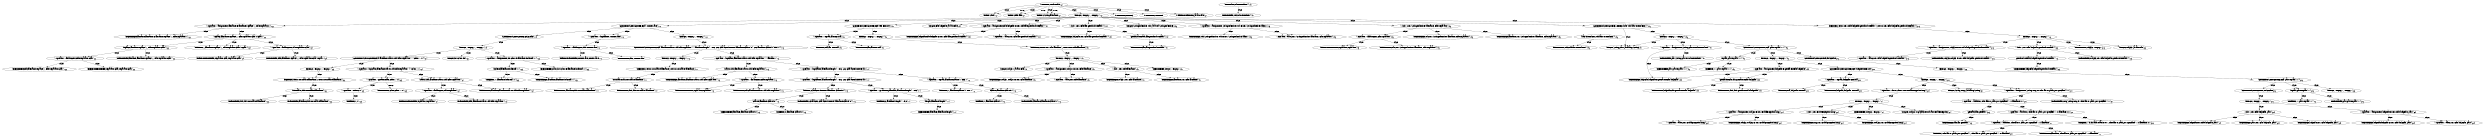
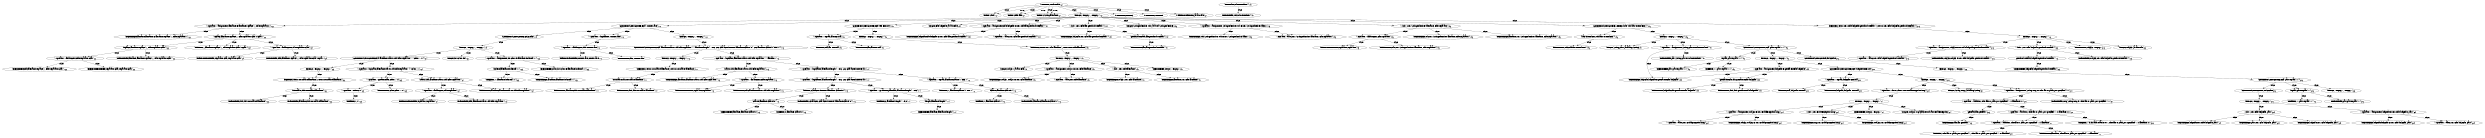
  digraph {
    n1 [label=<(METHOD,resolveFile)<SUB>767</SUB>>]
    n2 [label=<(PARAM,this)<SUB>767</SUB>>]
    n3 [label=<(PARAM,File file)<SUB>767</SUB>>]
    n4 [label=<(PARAM,String filename)<SUB>767</SUB>>]
    n5 [label=<(BLOCK,&lt;empty&gt;,&lt;empty&gt;)<SUB>767</SUB>>]
    n6 [label=<(MODIFIER,PUBLIC)>]
    n7 [label=<(MODIFIER,VIRTUAL)>]
    n8 [label=<(METHOD_RETURN,java.io.File)<SUB>767</SUB>>]
    n9 [label=<(&lt;operator&gt;.assignment,filename = filename.replace('/', File.separator...)<SUB>768</SUB>>]
    n10 [label=<(CONTROL_STRUCTURE,IF,if (!onNetWare))<SUB>772</SUB>>]
    n11 [label=<(CONTROL_STRUCTURE,IF,if (file == null))<SUB>790</SUB>>]
    n12 [label=<(LOCAL,File helpFile: java.io.File)<SUB>794</SUB>>]
    n13 [label=<(&lt;operator&gt;.assignment,File helpFile = new File(file.getAbsolutePath()))<SUB>794</SUB>>]
    n14 [label=<(&lt;init&gt;,new File(file.getAbsolutePath()))<SUB>794</SUB>>]
    n15 [label=<(LOCAL,StringTokenizer tok: java.util.StringTokenizer)<SUB>795</SUB>>]
    n16 [label=<(&lt;operator&gt;.assignment,StringTokenizer tok = new StringTokenizer(filen...)<SUB>795</SUB>>]
    n17 [label=<(&lt;init&gt;,new StringTokenizer(filename, File.separator))<SUB>795</SUB>>]
    n18 [label=<(CONTROL_STRUCTURE,WHILE,while (tok.hasMoreTokens()))<SUB>796</SUB>>]
    n19 [label=<(RETURN,return new File(helpFile.getAbsolutePath());,return new File(helpFile.getAbsolutePath());)<SUB>813</SUB>>]
    n20 [label=<(IDENTIFIER,filename,filename = filename.replace('/', File.separator...)<SUB>768</SUB>>]
    n21 [label=<(replace,filename.replace('/', File.separatorChar).repla...)<SUB>768</SUB>>]
    n22 [label=<(&lt;operator&gt;.logicalNot,!onNetWare)<SUB>772</SUB>>]
    n23 [label=<(BLOCK,&lt;empty&gt;,&lt;empty&gt;)<SUB>772</SUB>>]
    n24 [label=<(CONTROL_STRUCTURE,ELSE,else)<SUB>779</SUB>>]
    n25 [label=<(&lt;operator&gt;.equals,file == null)<SUB>790</SUB>>]
    n26 [label=<(BLOCK,&lt;empty&gt;,&lt;empty&gt;)<SUB>790</SUB>>]
    n27 [label=<(IDENTIFIER,helpFile,File helpFile = new File(file.getAbsolutePath()))<SUB>794</SUB>>]
    n28 [label=<(&lt;operator&gt;.alloc,new File(file.getAbsolutePath()))<SUB>794</SUB>>]
    n29 [label=<(IDENTIFIER,helpFile,new File(file.getAbsolutePath()))<SUB>794</SUB>>]
    n30 [label=<(getAbsolutePath,file.getAbsolutePath())<SUB>794</SUB>>]
    n31 [label=<(IDENTIFIER,tok,StringTokenizer tok = new StringTokenizer(filen...)<SUB>795</SUB>>]
    n32 [label=<(&lt;operator&gt;.alloc,new StringTokenizer(filename, File.separator))<SUB>795</SUB>>]
    n33 [label=<(IDENTIFIER,tok,new StringTokenizer(filename, File.separator))<SUB>795</SUB>>]
    n34 [label=<(IDENTIFIER,filename,new StringTokenizer(filename, File.separator))<SUB>795</SUB>>]
    n35 [label=<(&lt;operator&gt;.fieldAccess,File.separator)<SUB>795</SUB>>]
    n36 [label=<(hasMoreTokens,tok.hasMoreTokens())<SUB>796</SUB>>]
    n37 [label=<(BLOCK,&lt;empty&gt;,&lt;empty&gt;)<SUB>796</SUB>>]
    n38 [label=<(BLOCK,&lt;empty&gt;,&lt;empty&gt;)<SUB>813</SUB>>]
    n39 [label=<(replace,filename.replace('/', File.separatorChar))<SUB>768</SUB>>]
    n40 [label=<(LITERAL,'\\',filename.replace('/', File.separatorChar).repla...)<SUB>769</SUB>>]
    n41 [label=<(&lt;operator&gt;.fieldAccess,File.separatorChar)<SUB>769</SUB>>]
    n42 [label=<(IDENTIFIER,filename,filename.replace('/', File.separatorChar))<SUB>768</SUB>>]
    n43 [label=<(&lt;operator&gt;.fieldAccess,File.separatorChar)<SUB>768</SUB>>]
    n44 [label=<(IDENTIFIER,File,filename.replace('/', File.separatorChar).repla...)<SUB>769</SUB>>]
    n45 [label=<(FIELD_IDENTIFIER,separatorChar,separatorChar)<SUB>769</SUB>>]
    n46 [label=<(IDENTIFIER,File,filename.replace('/', File.separatorChar))<SUB>768</SUB>>]
    n47 [label=<(FIELD_IDENTIFIER,separatorChar,separatorChar)<SUB>768</SUB>>]
    n48 [label=<(&lt;operator&gt;.fieldAccess,this.onNetWare)<SUB>772</SUB>>]
    n49 [label=<(CONTROL_STRUCTURE,IF,if (filename.startsWith(File.separator) || (filename.length() &gt;= 2 &amp;&amp; Character.isLetter(filename.charAt(0)) &amp;&amp; filename.charAt(1) == ':')))<SUB>773</SUB>>]
    n50 [label=<(BLOCK,&lt;empty&gt;,&lt;empty&gt;)<SUB>779</SUB>>]
    n51 [label=<(IDENTIFIER,this,!onNetWare)>]
    n52 [label=<(FIELD_IDENTIFIER,onNetWare,onNetWare)<SUB>772</SUB>>]
    n53 [label=<(&lt;operator&gt;.logicalOr,filename.startsWith(File.separator) || (filenam...)<SUB>773</SUB>>]
    n54 [label=<(BLOCK,&lt;empty&gt;,&lt;empty&gt;)<SUB>776</SUB>>]
    n55 [label=<(startsWith,filename.startsWith(File.separator))<SUB>773</SUB>>]
    n56 [label=<(&lt;operator&gt;.logicalAnd,filename.length() &gt;= 2 &amp;&amp; Character.isLetter(fi...)<SUB>774</SUB>>]
    n57 [label=<(RETURN,return normalize(filename);,return normalize(filename);)<SUB>777</SUB>>]
    n58 [label=<(IDENTIFIER,filename,filename.startsWith(File.separator))<SUB>773</SUB>>]
    n59 [label=<(&lt;operator&gt;.fieldAccess,File.separator)<SUB>773</SUB>>]
    n60 [label=<(&lt;operator&gt;.logicalAnd,filename.length() &gt;= 2 &amp;&amp; Character.isLetter(fi...)<SUB>774</SUB>>]
    n61 [label=<(&lt;operator&gt;.equals,filename.charAt(1) == ':')<SUB>776</SUB>>]
    n62 [label=<(IDENTIFIER,File,filename.startsWith(File.separator))<SUB>773</SUB>>]
    n63 [label=<(FIELD_IDENTIFIER,separator,separator)<SUB>773</SUB>>]
    n64 [label=<(&lt;operator&gt;.greaterEqualsThan,filename.length() &gt;= 2)<SUB>774</SUB>>]
    n65 [label=<(isLetter,Character.isLetter(filename.charAt(0)))<SUB>775</SUB>>]
    n66 [label=<(charAt,filename.charAt(1))<SUB>776</SUB>>]
    n67 [label=<(LITERAL,':',filename.charAt(1) == ':')<SUB>776</SUB>>]
    n68 [label=<(length,filename.length())<SUB>774</SUB>>]
    n69 [label=<(LITERAL,2,filename.length() &gt;= 2)<SUB>774</SUB>>]
    n70 [label=<(IDENTIFIER,Character,Character.isLetter(filename.charAt(0)))<SUB>775</SUB>>]
    n71 [label=<(charAt,filename.charAt(0))<SUB>775</SUB>>]
    n72 [label=<(IDENTIFIER,filename,filename.length())<SUB>774</SUB>>]
    n73 [label=<(IDENTIFIER,filename,filename.charAt(0))<SUB>775</SUB>>]
    n74 [label=<(LITERAL,0,filename.charAt(0))<SUB>775</SUB>>]
    n75 [label=<(IDENTIFIER,filename,filename.charAt(1))<SUB>776</SUB>>]
    n76 [label=<(LITERAL,1,filename.charAt(1))<SUB>776</SUB>>]
    n77 [label=<(normalize,this.normalize(filename))<SUB>777</SUB>>]
    n78 [label=<(IDENTIFIER,this,this.normalize(filename))<SUB>777</SUB>>]
    n79 [label=<(IDENTIFIER,filename,this.normalize(filename))<SUB>777</SUB>>]
    n80 [label=<(LOCAL,int colon: int)<SUB>783</SUB>>]
    n81 [label=<(&lt;operator&gt;.assignment,int colon = filename.indexOf(&quot;:&quot;))<SUB>783</SUB>>]
    n82 [label=<(CONTROL_STRUCTURE,IF,if (filename.startsWith(File.separator) || (colon &gt; -1)))<SUB>784</SUB>>]
    n83 [label=<(IDENTIFIER,colon,int colon = filename.indexOf(&quot;:&quot;))<SUB>783</SUB>>]
    n84 [label=<(indexOf,filename.indexOf(&quot;:&quot;))<SUB>783</SUB>>]
    n85 [label=<(&lt;operator&gt;.logicalOr,filename.startsWith(File.separator) || (colon &gt;...)<SUB>784</SUB>>]
    n86 [label=<(BLOCK,&lt;empty&gt;,&lt;empty&gt;)<SUB>785</SUB>>]
    n87 [label=<(IDENTIFIER,filename,filename.indexOf(&quot;:&quot;))<SUB>783</SUB>>]
    n88 [label=<(LITERAL,&quot;:&quot;,filename.indexOf(&quot;:&quot;))<SUB>783</SUB>>]
    n89 [label=<(startsWith,filename.startsWith(File.separator))<SUB>784</SUB>>]
    n90 [label=<(&lt;operator&gt;.greaterThan,colon &gt; -1)<SUB>785</SUB>>]
    n91 [label=<(RETURN,return normalize(filename);,return normalize(filename);)<SUB>786</SUB>>]
    n92 [label=<(IDENTIFIER,filename,filename.startsWith(File.separator))<SUB>784</SUB>>]
    n93 [label=<(&lt;operator&gt;.fieldAccess,File.separator)<SUB>784</SUB>>]
    n94 [label=<(IDENTIFIER,colon,colon &gt; -1)<SUB>785</SUB>>]
    n95 [label=<(&lt;operator&gt;.minus,-1)<SUB>785</SUB>>]
    n96 [label=<(IDENTIFIER,File,filename.startsWith(File.separator))<SUB>784</SUB>>]
    n97 [label=<(FIELD_IDENTIFIER,separator,separator)<SUB>784</SUB>>]
    n98 [label=<(LITERAL,1,-1)<SUB>785</SUB>>]
    n99 [label=<(normalize,this.normalize(filename))<SUB>786</SUB>>]
    n100 [label=<(IDENTIFIER,this,this.normalize(filename))<SUB>786</SUB>>]
    n101 [label=<(IDENTIFIER,filename,this.normalize(filename))<SUB>786</SUB>>]
    n102 [label=<(IDENTIFIER,file,file == null)<SUB>790</SUB>>]
    n103 [label=<(LITERAL,null,file == null)<SUB>790</SUB>>]
    n104 [label=<(RETURN,return new File(filename);,return new File(filename);)<SUB>791</SUB>>]
    n105 [label=<(BLOCK,&lt;empty&gt;,&lt;empty&gt;)<SUB>791</SUB>>]
    n106 [label=<(LOCAL,$obj31: java.io.File)<SUB>791</SUB>>]
    n107 [label=<(&lt;operator&gt;.assignment,$obj31 = new File(filename))<SUB>791</SUB>>]
    n108 [label=<(&lt;init&gt;,new File(filename))<SUB>791</SUB>>]
    n109 [label=<(IDENTIFIER,$obj31,&lt;empty&gt;)<SUB>791</SUB>>]
    n110 [label=<(IDENTIFIER,$obj31,$obj31 = new File(filename))<SUB>791</SUB>>]
    n111 [label=<(&lt;operator&gt;.alloc,new File(filename))<SUB>791</SUB>>]
    n112 [label=<(IDENTIFIER,$obj31,new File(filename))<SUB>791</SUB>>]
    n113 [label=<(IDENTIFIER,filename,new File(filename))<SUB>791</SUB>>]
    n114 [label=<(IDENTIFIER,file,file.getAbsolutePath())<SUB>794</SUB>>]
    n115 [label=<(IDENTIFIER,File,new StringTokenizer(filename, File.separator))<SUB>795</SUB>>]
    n116 [label=<(FIELD_IDENTIFIER,separator,separator)<SUB>795</SUB>>]
    n117 [label=<(IDENTIFIER,tok,tok.hasMoreTokens())<SUB>796</SUB>>]
    n118 [label=<(LOCAL,String part: java.lang.String)<SUB>797</SUB>>]
    n119 [label=<(&lt;operator&gt;.assignment,String part = tok.nextToken())<SUB>797</SUB>>]
    n120 [label=<(CONTROL_STRUCTURE,IF,if (part.equals(&quot;..&quot;)))<SUB>798</SUB>>]
    n121 [label=<(IDENTIFIER,part,String part = tok.nextToken())<SUB>797</SUB>>]
    n122 [label=<(IDENTIFIER,helpFile,helpFile = getParentFile(helpFile))<SUB>799</SUB>>]
    n123 [label=<(equals,part.equals(&quot;..&quot;))<SUB>798</SUB>>]
    n124 [label=<(BLOCK,&lt;empty&gt;,&lt;empty&gt;)<SUB>798</SUB>>]
    n125 [label=<(CONTROL_STRUCTURE,ELSE,else)<SUB>806</SUB>>]
    n126 [label=<(nextToken,tok.nextToken())<SUB>797</SUB>>]
    n127 [label=<(IDENTIFIER,tok,tok.nextToken())<SUB>797</SUB>>]
    n128 [label=<(IDENTIFIER,part,part.equals(&quot;..&quot;))<SUB>798</SUB>>]
    n129 [label=<(LITERAL,&quot;..&quot;,part.equals(&quot;..&quot;))<SUB>798</SUB>>]
    n130 [label=<(&lt;operator&gt;.assignment,helpFile = getParentFile(helpFile))<SUB>799</SUB>>]
    n131 [label=<(CONTROL_STRUCTURE,IF,if (helpFile == null))<SUB>800</SUB>>]
    n132 [label=<(BLOCK,&lt;empty&gt;,&lt;empty&gt;)<SUB>806</SUB>>]
    n133 [label=<(getParentFile,this.getParentFile(helpFile))<SUB>799</SUB>>]
    n134 [label=<(&lt;operator&gt;.equals,helpFile == null)<SUB>800</SUB>>]
    n135 [label=<(BLOCK,&lt;empty&gt;,&lt;empty&gt;)<SUB>800</SUB>>]
    n136 [label=<(IDENTIFIER,this,this.getParentFile(helpFile))<SUB>799</SUB>>]
    n137 [label=<(IDENTIFIER,helpFile,this.getParentFile(helpFile))<SUB>799</SUB>>]
    n138 [label=<(IDENTIFIER,helpFile,helpFile == null)<SUB>800</SUB>>]
    n139 [label=<(LITERAL,null,helpFile == null)<SUB>800</SUB>>]
    n140 [label=<(LOCAL,String msg: java.lang.String)<SUB>801</SUB>>]
    n141 [label=<(&lt;operator&gt;.assignment,String msg = &quot;The file or path you specified (&quot;...)<SUB>801</SUB>>]
    n142 [label=<(&lt;operator&gt;.throw,throw new BuildException(msg);)<SUB>804</SUB>>]
    n143 [label=<(IDENTIFIER,msg,String msg = &quot;The file or path you specified (&quot;...)<SUB>801</SUB>>]
    n144 [label=<(&lt;operator&gt;.addition,&quot;The file or path you specified (&quot; + filename +...)<SUB>801</SUB>>]
    n145 [label=<(BLOCK,&lt;empty&gt;,&lt;empty&gt;)<SUB>804</SUB>>]
    n146 [label=<(&lt;operator&gt;.addition,&quot;The file or path you specified (&quot; + filename +...)<SUB>801</SUB>>]
    n147 [label=<(getPath,file.getPath())<SUB>803</SUB>>]
    n148 [label=<(&lt;operator&gt;.addition,&quot;The file or path you specified (&quot; + filename)<SUB>801</SUB>>]
    n149 [label=<(LITERAL,&quot;) is invalid relative to &quot;,&quot;The file or path you specified (&quot; + filename +...)<SUB>802</SUB>>]
    n150 [label=<(IDENTIFIER,file,file.getPath())<SUB>803</SUB>>]
    n151 [label=<(LITERAL,&quot;The file or path you specified (&quot;,&quot;The file or path you specified (&quot; + filename)<SUB>801</SUB>>]
    n152 [label=<(IDENTIFIER,filename,&quot;The file or path you specified (&quot; + filename)<SUB>802</SUB>>]
    n153 [label=<(LOCAL,$obj32: org.apache.tools.ant.BuildException)<SUB>804</SUB>>]
    n154 [label=<(&lt;operator&gt;.assignment,$obj32 = new BuildException(msg))<SUB>804</SUB>>]
    n155 [label=<(&lt;init&gt;,new BuildException(msg))<SUB>804</SUB>>]
    n156 [label=<(IDENTIFIER,$obj32,&lt;empty&gt;)<SUB>804</SUB>>]
    n157 [label=<(IDENTIFIER,$obj32,$obj32 = new BuildException(msg))<SUB>804</SUB>>]
    n158 [label=<(&lt;operator&gt;.alloc,new BuildException(msg))<SUB>804</SUB>>]
    n159 [label=<(IDENTIFIER,$obj32,new BuildException(msg))<SUB>804</SUB>>]
    n160 [label=<(IDENTIFIER,msg,new BuildException(msg))<SUB>804</SUB>>]
    n161 [label=<(CONTROL_STRUCTURE,IF,if (part.equals(&quot;.&quot;)))<SUB>806</SUB>>]
    n162 [label=<(equals,part.equals(&quot;.&quot;))<SUB>806</SUB>>]
    n163 [label=<(BLOCK,&lt;empty&gt;,&lt;empty&gt;)<SUB>806</SUB>>]
    n164 [label=<(CONTROL_STRUCTURE,ELSE,else)<SUB>808</SUB>>]
    n165 [label=<(IDENTIFIER,part,part.equals(&quot;.&quot;))<SUB>806</SUB>>]
    n166 [label=<(LITERAL,&quot;.&quot;,part.equals(&quot;.&quot;))<SUB>806</SUB>>]
    n167 [label=<(BLOCK,&lt;empty&gt;,&lt;empty&gt;)<SUB>808</SUB>>]
    n168 [label=<(&lt;operator&gt;.assignment,helpFile = new File(helpFile, part))<SUB>809</SUB>>]
    n169 [label=<(&lt;init&gt;,new File(helpFile, part))<SUB>809</SUB>>]
    n170 [label=<(IDENTIFIER,helpFile,helpFile = new File(helpFile, part))<SUB>809</SUB>>]
    n171 [label=<(&lt;operator&gt;.alloc,new File(helpFile, part))<SUB>809</SUB>>]
    n172 [label=<(IDENTIFIER,helpFile,new File(helpFile, part))<SUB>809</SUB>>]
    n173 [label=<(IDENTIFIER,helpFile,new File(helpFile, part))<SUB>809</SUB>>]
    n174 [label=<(IDENTIFIER,part,new File(helpFile, part))<SUB>809</SUB>>]
    n175 [label=<(LOCAL,$obj33: java.io.File)<SUB>813</SUB>>]
    n176 [label=<(&lt;operator&gt;.assignment,$obj33 = new File(helpFile.getAbsolutePath()))<SUB>813</SUB>>]
    n177 [label=<(&lt;init&gt;,new File(helpFile.getAbsolutePath()))<SUB>813</SUB>>]
    n178 [label=<(IDENTIFIER,$obj33,&lt;empty&gt;)<SUB>813</SUB>>]
    n179 [label=<(IDENTIFIER,$obj33,$obj33 = new File(helpFile.getAbsolutePath()))<SUB>813</SUB>>]
    n180 [label=<(&lt;operator&gt;.alloc,new File(helpFile.getAbsolutePath()))<SUB>813</SUB>>]
    n181 [label=<(IDENTIFIER,$obj33,new File(helpFile.getAbsolutePath()))<SUB>813</SUB>>]
    n182 [label=<(getAbsolutePath,helpFile.getAbsolutePath())<SUB>813</SUB>>]
    n183 [label=<(IDENTIFIER,helpFile,helpFile.getAbsolutePath())<SUB>813</SUB>>]
    n1 -> n2 [label="AST: "]
    n1 -> n2 [label="DDG: "]
    n1 -> n3 [label="AST: "]
    n1 -> n3 [label="DDG: "]
    n1 -> n4 [label="AST: "]
    n1 -> n4 [label="DDG: "]
    n1 -> n5 [label="AST: "]
    n1 -> n6 [label="AST: "]
    n1 -> n7 [label="AST: "]
    n1 -> n8 [label="AST: "]
    n5 -> n9 [label="AST: "]
    n5 -> n10 [label="AST: "]
    n5 -> n11 [label="AST: "]
    n5 -> n12 [label="AST: "]
    n5 -> n13 [label="AST: "]
    n5 -> n14 [label="AST: "]
    n5 -> n15 [label="AST: "]
    n5 -> n16 [label="AST: "]
    n5 -> n17 [label="AST: "]
    n5 -> n18 [label="AST: "]
    n5 -> n19 [label="AST: "]
    n9 -> n20 [label="AST: "]
    n9 -> n21 [label="AST: "]
    n10 -> n22 [label="AST: "]
    n10 -> n23 [label="AST: "]
    n10 -> n24 [label="AST: "]
    n11 -> n25 [label="AST: "]
    n11 -> n26 [label="AST: "]
    n13 -> n27 [label="AST: "]
    n13 -> n28 [label="AST: "]
    n14 -> n29 [label="AST: "]
    n14 -> n30 [label="AST: "]
    n16 -> n31 [label="AST: "]
    n16 -> n32 [label="AST: "]
    n17 -> n33 [label="AST: "]
    n17 -> n34 [label="AST: "]
    n17 -> n35 [label="AST: "]
-   n18 -> n118 [label="AST: "]
+   n18 -> n36 [label="AST: "]
    n18 -> n37 [label="AST: "]
    n19 -> n38 [label="AST: "]
    n21 -> n39 [label="AST: "]
    n21 -> n40 [label="AST: "]
    n21 -> n41 [label="AST: "]
    n22 -> n48 [label="AST: "]
    n23 -> n49 [label="AST: "]
    n24 -> n50 [label="AST: "]
    n25 -> n102 [label="AST: "]
    n25 -> n103 [label="AST: "]
    n26 -> n104 [label="AST: "]
    n30 -> n114 [label="AST: "]
    n35 -> n115 [label="AST: "]
    n35 -> n116 [label="AST: "]
    n36 -> n117 [label="AST: "]
    n37 -> n118 [label="AST: "]
    n37 -> n119 [label="AST: "]
    n37 -> n120 [label="AST: "]
    n38 -> n175 [label="AST: "]
    n38 -> n176 [label="AST: "]
    n38 -> n177 [label="AST: "]
    n38 -> n178 [label="AST: "]
    n39 -> n42 [label="AST: "]
    n39 -> n43 [label="AST: "]
    n41 -> n44 [label="AST: "]
    n41 -> n45 [label="AST: "]
    n43 -> n46 [label="AST: "]
    n43 -> n47 [label="AST: "]
    n48 -> n51 [label="AST: "]
    n48 -> n52 [label="AST: "]
    n49 -> n53 [label="AST: "]
    n49 -> n54 [label="AST: "]
    n50 -> n80 [label="AST: "]
    n50 -> n81 [label="AST: "]
    n50 -> n82 [label="AST: "]
    n53 -> n55 [label="AST: "]
    n53 -> n56 [label="AST: "]
    n54 -> n57 [label="AST: "]
    n55 -> n58 [label="AST: "]
    n55 -> n59 [label="AST: "]
    n56 -> n60 [label="AST: "]
    n56 -> n61 [label="AST: "]
    n57 -> n77 [label="AST: "]
    n59 -> n62 [label="AST: "]
    n59 -> n63 [label="AST: "]
    n60 -> n64 [label="AST: "]
    n60 -> n65 [label="AST: "]
    n61 -> n66 [label="AST: "]
    n61 -> n67 [label="AST: "]
    n64 -> n68 [label="AST: "]
    n64 -> n69 [label="AST: "]
    n65 -> n70 [label="AST: "]
    n65 -> n71 [label="AST: "]
    n66 -> n75 [label="AST: "]
    n66 -> n76 [label="AST: "]
    n68 -> n72 [label="AST: "]
    n71 -> n73 [label="AST: "]
    n71 -> n74 [label="AST: "]
    n77 -> n78 [label="AST: "]
    n77 -> n79 [label="AST: "]
    n81 -> n83 [label="AST: "]
    n81 -> n84 [label="AST: "]
    n82 -> n85 [label="AST: "]
    n82 -> n86 [label="AST: "]
    n84 -> n87 [label="AST: "]
    n84 -> n88 [label="AST: "]
    n85 -> n89 [label="AST: "]
    n85 -> n90 [label="AST: "]
    n86 -> n91 [label="AST: "]
    n89 -> n92 [label="AST: "]
    n89 -> n93 [label="AST: "]
-   n90 -> n94 [label="DDG: "]
+   n90 -> n94 [label="AST: "]
    n90 -> n95 [label="AST: "]
    n91 -> n99 [label="AST: "]
    n93 -> n96 [label="AST: "]
    n93 -> n97 [label="AST: "]
    n95 -> n98 [label="AST: "]
    n99 -> n100 [label="AST: "]
    n99 -> n101 [label="AST: "]
    n104 -> n105 [label="AST: "]
    n105 -> n106 [label="AST: "]
    n105 -> n107 [label="AST: "]
    n105 -> n108 [label="AST: "]
    n105 -> n109 [label="AST: "]
    n107 -> n110 [label="AST: "]
    n107 -> n111 [label="AST: "]
    n108 -> n112 [label="AST: "]
    n108 -> n113 [label="AST: "]
    n119 -> n121 [label="AST: "]
    n119 -> n122 [label="AST: "]
    n120 -> n123 [label="AST: "]
    n120 -> n124 [label="AST: "]
    n120 -> n125 [label="AST: "]
    n123 -> n128 [label="AST: "]
    n123 -> n129 [label="AST: "]
    n124 -> n130 [label="AST: "]
    n124 -> n131 [label="AST: "]
    n125 -> n132 [label="AST: "]
    n126 -> n127 [label="AST: "]
    n130 -> n122 [label="AST: "]
    n130 -> n133 [label="AST: "]
    n131 -> n134 [label="AST: "]
    n131 -> n135 [label="AST: "]
    n132 -> n161 [label="AST: "]
    n133 -> n136 [label="AST: "]
    n133 -> n137 [label="AST: "]
    n134 -> n138 [label="AST: "]
    n134 -> n139 [label="AST: "]
    n135 -> n140 [label="AST: "]
    n135 -> n141 [label="AST: "]
    n135 -> n142 [label="AST: "]
    n141 -> n143 [label="AST: "]
    n141 -> n144 [label="AST: "]
    n142 -> n145 [label="AST: "]
    n144 -> n146 [label="AST: "]
    n144 -> n147 [label="AST: "]
    n145 -> n153 [label="AST: "]
    n145 -> n154 [label="AST: "]
    n145 -> n155 [label="AST: "]
    n145 -> n156 [label="AST: "]
    n146 -> n148 [label="AST: "]
    n146 -> n149 [label="AST: "]
    n147 -> n150 [label="AST: "]
    n148 -> n151 [label="AST: "]
    n148 -> n152 [label="AST: "]
    n154 -> n157 [label="AST: "]
    n154 -> n158 [label="AST: "]
    n155 -> n159 [label="AST: "]
    n155 -> n160 [label="AST: "]
    n161 -> n162 [label="AST: "]
    n161 -> n163 [label="AST: "]
    n161 -> n164 [label="AST: "]
    n162 -> n165 [label="AST: "]
    n162 -> n166 [label="AST: "]
    n164 -> n167 [label="AST: "]
    n167 -> n168 [label="AST: "]
    n167 -> n169 [label="AST: "]
    n168 -> n170 [label="AST: "]
    n168 -> n171 [label="AST: "]
    n169 -> n172 [label="AST: "]
    n169 -> n173 [label="AST: "]
    n169 -> n174 [label="AST: "]
    n176 -> n179 [label="AST: "]
    n176 -> n180 [label="AST: "]
    n177 -> n181 [label="AST: "]
    n177 -> n182 [label="AST: "]
    n182 -> n183 [label="AST: "]
  }
